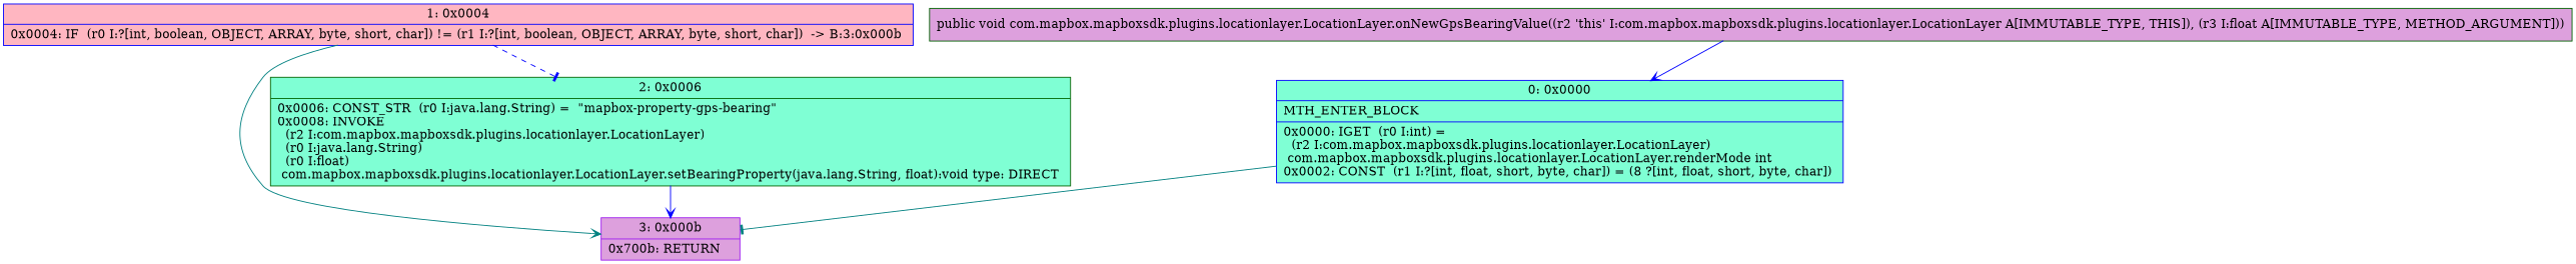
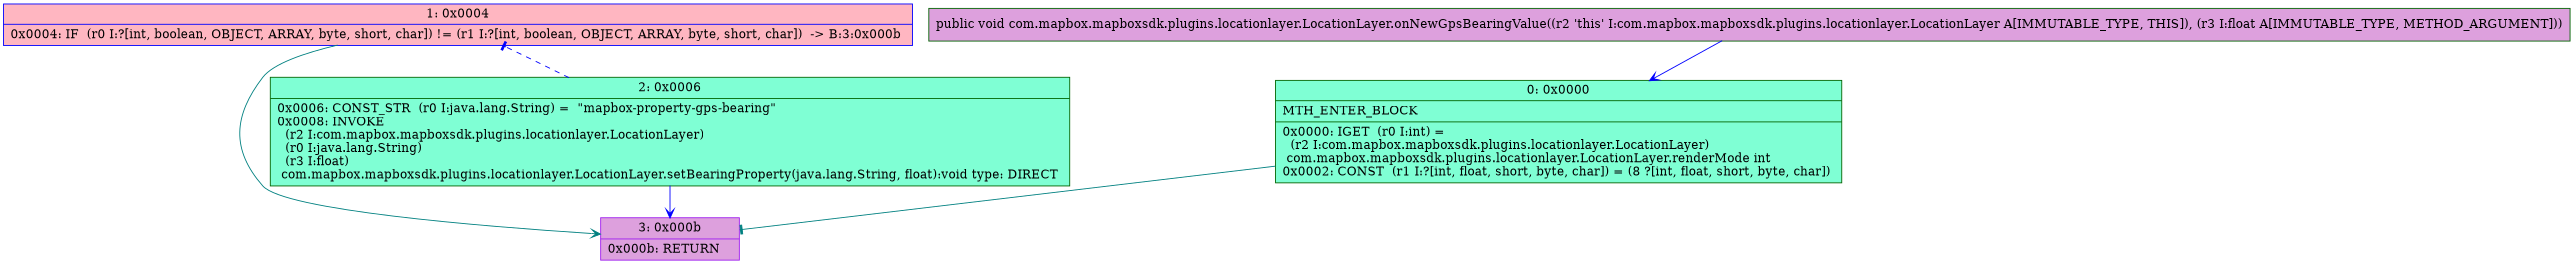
  digraph {
    node [color=blue fillcolor=aquamarine shape=record style=filled]
    edge [arrowhead=vee color=blue]
-   n1 [label="{0\:\ 0x0000|MTH_ENTER_BLOCK\l|0x0000: IGET  (r0 I:int) = \l  (r2 I:com.mapbox.mapboxsdk.plugins.locationlayer.LocationLayer)\l com.mapbox.mapboxsdk.plugins.locationlayer.LocationLayer.renderMode int \l0x0002: CONST  (r1 I:?[int, float, short, byte, char]) = (8 ?[int, float, short, byte, char]) \l}"]
-   n2 [color=purple fillcolor=plum label="{3\:\ 0x000b|0x700b: RETURN   \l}"]
+   n1 [color=darkgreen label="{0\:\ 0x0000|MTH_ENTER_BLOCK\l|0x0000: IGET  (r0 I:int) = \l  (r2 I:com.mapbox.mapboxsdk.plugins.locationlayer.LocationLayer)\l com.mapbox.mapboxsdk.plugins.locationlayer.LocationLayer.renderMode int \l0x0002: CONST  (r1 I:?[int, float, short, byte, char]) = (8 ?[int, float, short, byte, char]) \l}"]
+   n2 [color=purple fillcolor=plum label="{3\:\ 0x000b|0x000b: RETURN   \l}"]
    n3 [fillcolor=lightpink label="{1\:\ 0x0004|0x0004: IF  (r0 I:?[int, boolean, OBJECT, ARRAY, byte, short, char]) != (r1 I:?[int, boolean, OBJECT, ARRAY, byte, short, char])  \-\> B:3:0x000b \l}"]
-   n4 [color=darkgreen label="{2\:\ 0x0006|0x0006: CONST_STR  (r0 I:java.lang.String) =  \"mapbox\-property\-gps\-bearing\" \l0x0008: INVOKE  \l  (r2 I:com.mapbox.mapboxsdk.plugins.locationlayer.LocationLayer)\l  (r0 I:java.lang.String)\l  (r0 I:float)\l com.mapbox.mapboxsdk.plugins.locationlayer.LocationLayer.setBearingProperty(java.lang.String, float):void type: DIRECT \l}"]
+   n4 [color=darkgreen label="{2\:\ 0x0006|0x0006: CONST_STR  (r0 I:java.lang.String) =  \"mapbox\-property\-gps\-bearing\" \l0x0008: INVOKE  \l  (r2 I:com.mapbox.mapboxsdk.plugins.locationlayer.LocationLayer)\l  (r0 I:java.lang.String)\l  (r3 I:float)\l com.mapbox.mapboxsdk.plugins.locationlayer.LocationLayer.setBearingProperty(java.lang.String, float):void type: DIRECT \l}"]
    n5 [color=darkgreen fillcolor=plum label="{public void com.mapbox.mapboxsdk.plugins.locationlayer.LocationLayer.onNewGpsBearingValue((r2 'this' I:com.mapbox.mapboxsdk.plugins.locationlayer.LocationLayer A[IMMUTABLE_TYPE, THIS]), (r3 I:float A[IMMUTABLE_TYPE, METHOD_ARGUMENT])) }"]
    n1 -> n2 [arrowhead=tee color=teal]
    n3 -> n2 [color=teal]
-   n3 -> n4 [arrowhead=tee style=dashed]
+   n4 -> n3 [arrowhead=tee style=dashed]
    n4 -> n2
    n5 -> n1
  }
